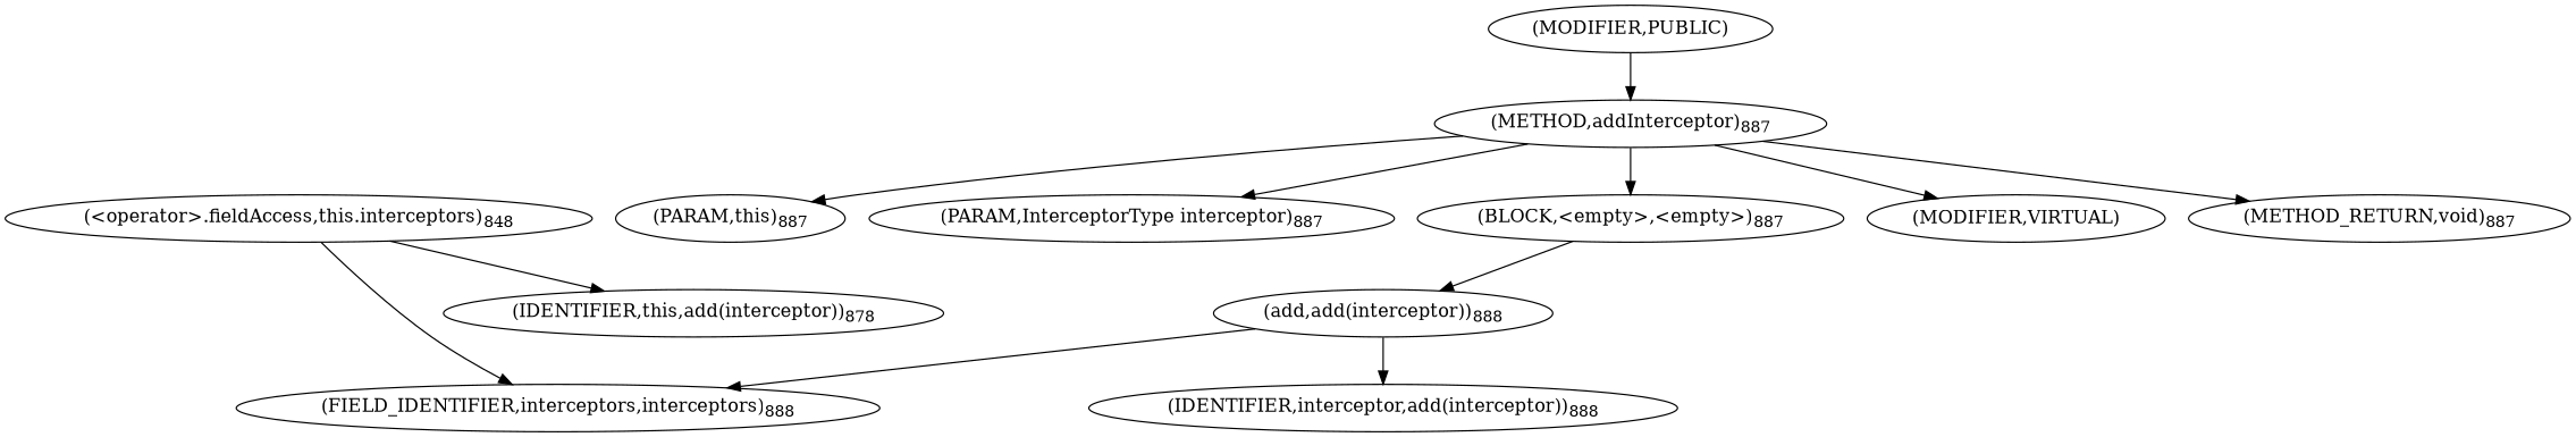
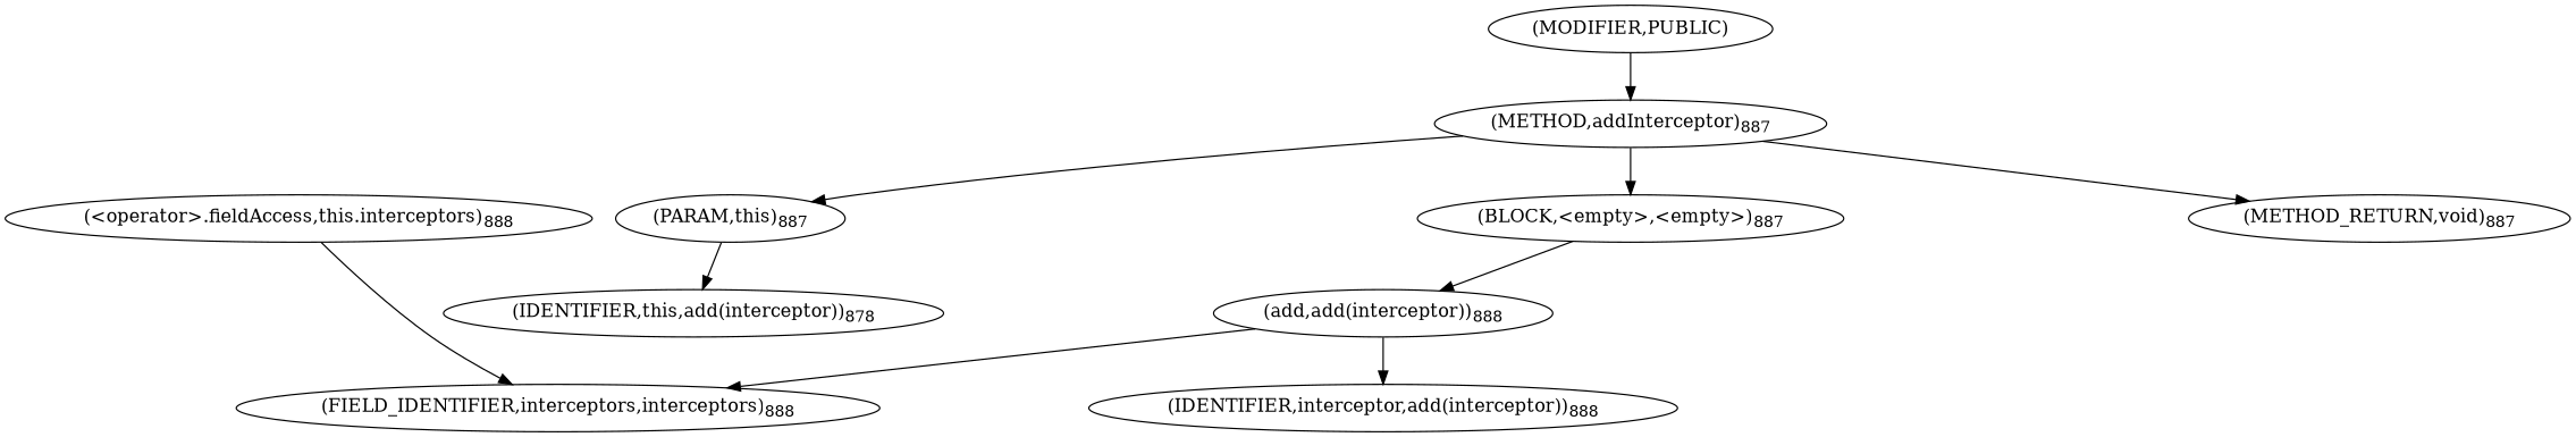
  digraph {
    n1 [label=<(METHOD,addInterceptor)<SUB>887</SUB>>]
    n2 [label=<(PARAM,this)<SUB>887</SUB>>]
-   n3 [label=<(PARAM,InterceptorType interceptor)<SUB>887</SUB>>]
    n4 [label=<(BLOCK,&lt;empty&gt;,&lt;empty&gt;)<SUB>887</SUB>>]
-   n5 [label=<(MODIFIER,VIRTUAL)>]
    n6 [label=<(METHOD_RETURN,void)<SUB>887</SUB>>]
    n7 [label=<(add,add(interceptor))<SUB>888</SUB>>]
    n8 [label=<(MODIFIER,PUBLIC)>]
    n9 [label=<(IDENTIFIER,interceptor,add(interceptor))<SUB>888</SUB>>]
    n10 [label=<(FIELD_IDENTIFIER,interceptors,interceptors)<SUB>888</SUB>>]
-   n11 [label=<(&lt;operator&gt;.fieldAccess,this.interceptors)<SUB>848</SUB>>]
+   n11 [label=<(&lt;operator&gt;.fieldAccess,this.interceptors)<SUB>888</SUB>>]
    n12 [label=<(IDENTIFIER,this,add(interceptor))<SUB>878</SUB>>]
    n1 -> n2
-   n1 -> n3
    n1 -> n4
-   n1 -> n5
    n1 -> n6
    n4 -> n7
    n7 -> n9
    n7 -> n10
    n8 -> n1
    n11 -> n10
-   n11 -> n12
+   n2 -> n12
  }
